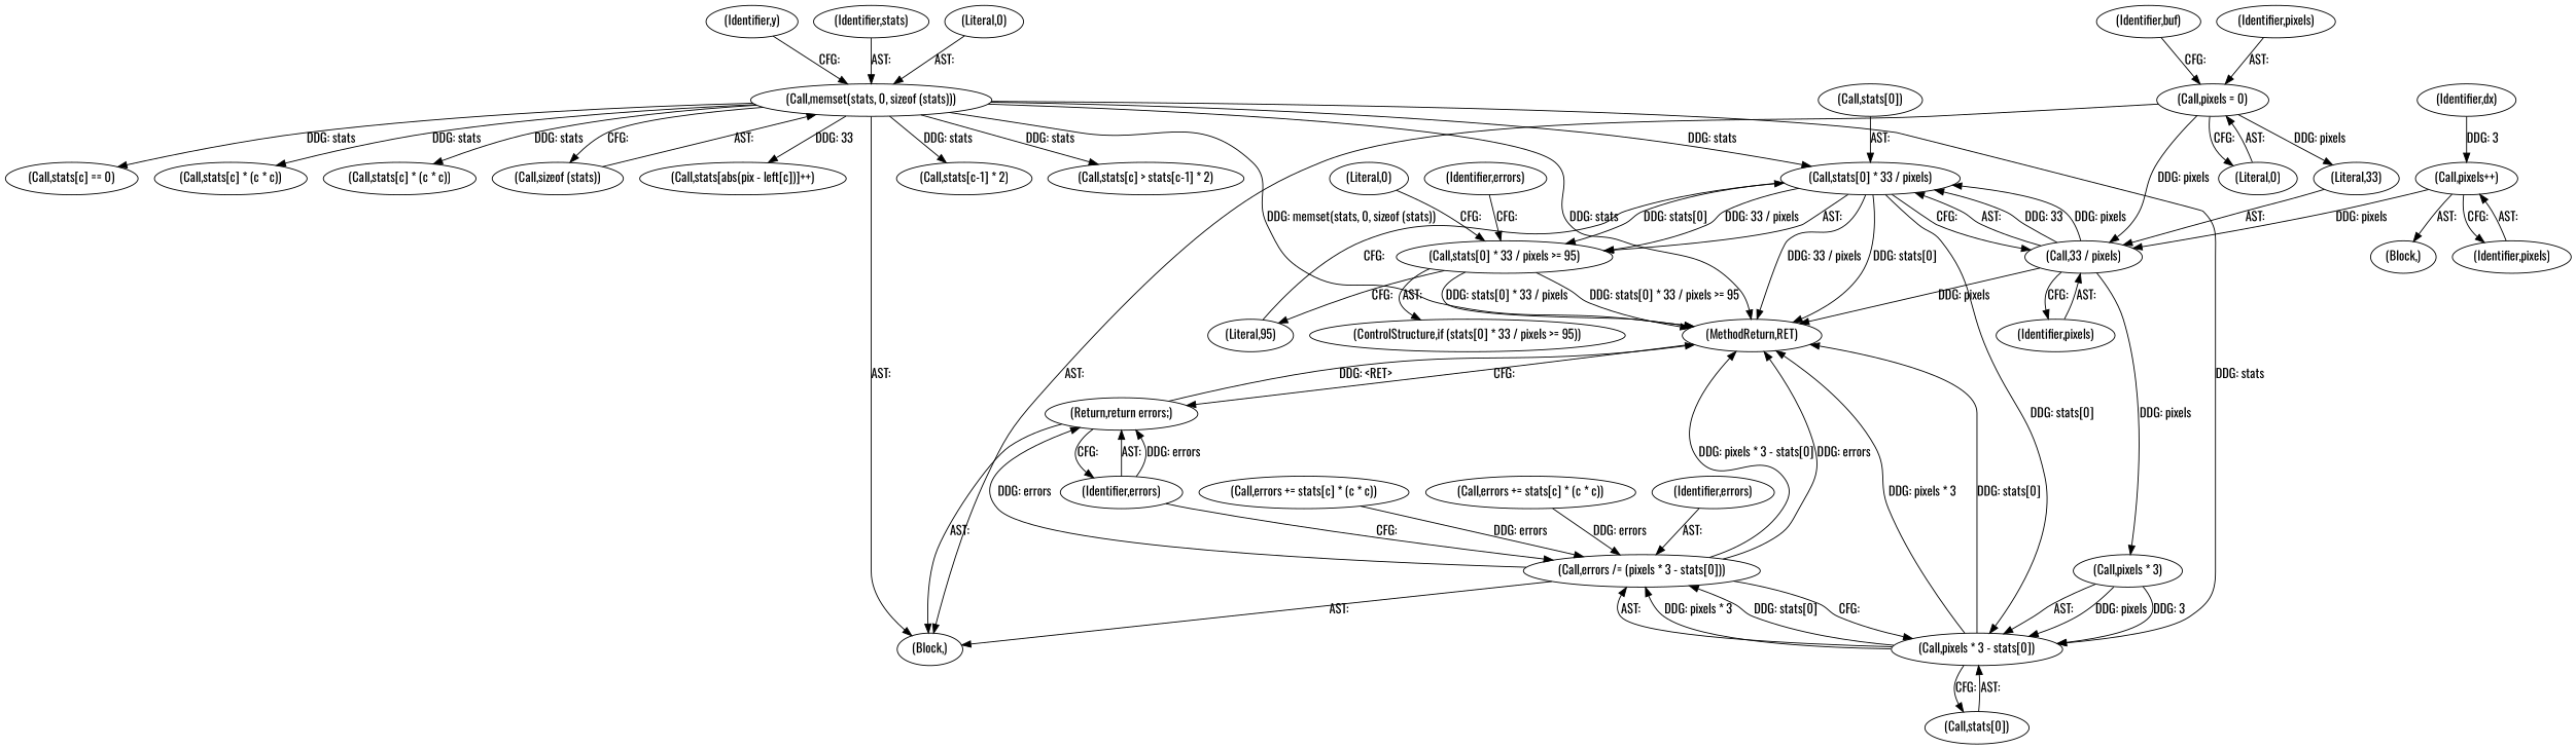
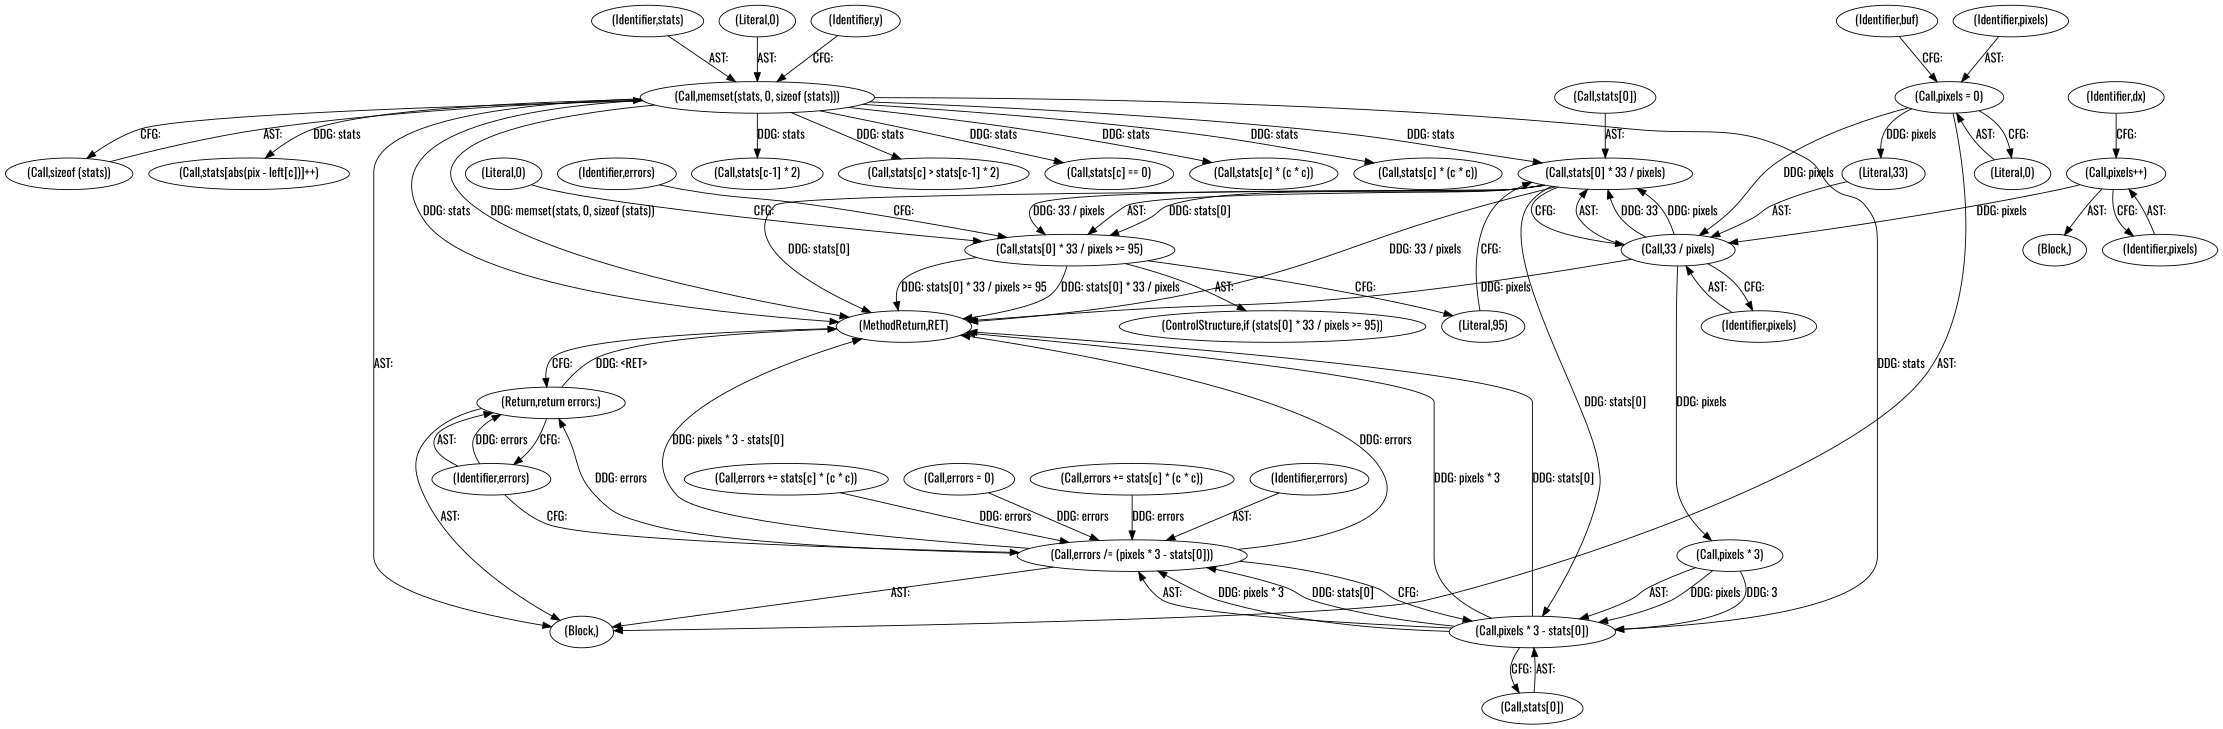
  digraph {
    fontname=Oswald
    node [fontname=Oswald]
    edge [fontname=Oswald]
    n1 [label="(Call,stats[0] * 33 / pixels)"]
    n2 [label="(Call,33 / pixels)"]
    n3 [label="(Call,stats[0] * 33 / pixels >= 95)"]
    n4 [label="(Call,pixels * 3 - stats[0])"]
    n5 [label="(MethodReturn,RET)"]
    n6 [label="(Call,pixels * 3)"]
    n7 [label="(Identifier,pixels)"]
    n8 [label="(ControlStructure,if (stats[0] * 33 / pixels >= 95))"]
    n9 [label="(Literal,95)"]
    n10 [label="(Call,errors /= (pixels * 3 - stats[0]))"]
    n11 [label="(Call,stats[0])"]
    n12 [label="(Return,return errors;)"]
    n13 [label="(Call,memset(stats, 0, sizeof (stats)))"]
    n14 [label="(Call,stats[c-1] * 2)"]
    n15 [label="(Call,stats[c] > stats[c-1] * 2)"]
    n16 [label="(Block,)"]
    n17 [label="(Call,stats[c] == 0)"]
    n18 [label="(Call,stats[c] * (c * c))"]
    n19 [label="(Call,stats[c] * (c * c))"]
    n20 [label="(Call,sizeof (stats))"]
    n21 [label="(Call,stats[abs(pix - left[c])]++)"]
    n22 [label="(Call,pixels++)"]
    n23 [label="(Block,)"]
    n24 [label="(Identifier,pixels)"]
    n25 [label="(Call,pixels = 0)"]
    n26 [label="(Literal,0)"]
    n27 [label="(Literal,33)"]
    n28 [label="(Identifier,errors)"]
    n29 [label="(Call,errors += stats[c] * (c * c))"]
+   n30 [label="(Call,errors = 0)"]
    n31 [label="(Identifier,dx)"]
    n32 [label="(Identifier,pixels)"]
    n33 [label="(Call,errors += stats[c] * (c * c))"]
    n34 [label="(Literal,0)"]
    n35 [label="(Identifier,buf)"]
    n36 [label="(Call,stats[0])"]
    n37 [label="(Identifier,errors)"]
    n38 [label="(Identifier,errors)"]
    n39 [label="(Identifier,stats)"]
    n40 [label="(Literal,0)"]
    n41 [label="(Identifier,y)"]
    n1 -> n2 [label="CFG: "]
    n1 -> n3 [label="AST: "]
    n1 -> n3 [label="DDG: stats[0]"]
    n1 -> n3 [label="DDG: 33 / pixels"]
    n1 -> n4 [label="DDG: stats[0]"]
    n1 -> n5 [label="DDG: 33 / pixels"]
    n1 -> n5 [label="DDG: stats[0]"]
    n2 -> n1 [label="AST: "]
    n2 -> n1 [label="DDG: 33"]
    n2 -> n1 [label="DDG: pixels"]
    n2 -> n5 [label="DDG: pixels"]
    n2 -> n6 [label="DDG: pixels"]
    n2 -> n7 [label="CFG: "]
    n3 -> n5 [label="DDG: stats[0] * 33 / pixels"]
    n3 -> n5 [label="DDG: stats[0] * 33 / pixels >= 95"]
    n3 -> n8 [label="AST: "]
    n3 -> n9 [label="CFG: "]
    n4 -> n5 [label="DDG: pixels * 3"]
    n4 -> n5 [label="DDG: stats[0]"]
    n4 -> n10 [label="AST: "]
    n4 -> n10 [label="DDG: pixels * 3"]
    n4 -> n10 [label="DDG: stats[0]"]
    n4 -> n11 [label="CFG: "]
    n5 -> n12 [label="CFG: "]
    n6 -> n4 [label="AST: "]
    n6 -> n4 [label="DDG: pixels"]
    n6 -> n4 [label="DDG: 3"]
    n7 -> n2 [label="AST: "]
    n9 -> n1 [label="CFG: "]
    n10 -> n4 [label="CFG: "]
    n10 -> n5 [label="DDG: pixels * 3 - stats[0]"]
    n10 -> n5 [label="DDG: errors"]
    n10 -> n12 [label="DDG: errors"]
    n10 -> n16 [label="AST: "]
    n11 -> n4 [label="AST: "]
    n12 -> n5 [label="DDG: <RET>"]
    n12 -> n16 [label="AST: "]
    n12 -> n28 [label="CFG: "]
    n13 -> n1 [label="DDG: stats"]
    n13 -> n4 [label="DDG: stats"]
    n13 -> n5 [label="DDG: memset(stats, 0, sizeof (stats))"]
    n13 -> n5 [label="DDG: stats"]
    n13 -> n14 [label="DDG: stats"]
    n13 -> n15 [label="DDG: stats"]
    n13 -> n16 [label="AST: "]
    n13 -> n17 [label="DDG: stats"]
    n13 -> n18 [label="DDG: stats"]
    n13 -> n19 [label="DDG: stats"]
    n13 -> n20 [label="CFG: "]
-   n13 -> n21 [label="DDG: 33"]
+   n13 -> n21 [label="DDG: stats"]
    n20 -> n13 [label="AST: "]
    n22 -> n2 [label="DDG: pixels"]
    n22 -> n23 [label="AST: "]
    n22 -> n24 [label="CFG: "]
    n24 -> n22 [label="AST: "]
    n25 -> n2 [label="DDG: pixels"]
    n25 -> n16 [label="AST: "]
    n25 -> n26 [label="CFG: "]
    n25 -> n27 [label="DDG: pixels"]
    n26 -> n25 [label="AST: "]
    n27 -> n2 [label="AST: "]
    n28 -> n10 [label="CFG: "]
    n28 -> n12 [label="AST: "]
    n28 -> n12 [label="DDG: errors"]
    n29 -> n10 [label="DDG: errors"]
-   n31 -> n22 [label="DDG: 3"]
+   n30 -> n10 [label="DDG: errors"]
+   n31 -> n22 [label="CFG: "]
    n32 -> n25 [label="AST: "]
    n33 -> n10 [label="DDG: errors"]
    n34 -> n3 [label="CFG: "]
    n35 -> n25 [label="CFG: "]
    n36 -> n1 [label="AST: "]
    n37 -> n3 [label="CFG: "]
    n38 -> n10 [label="AST: "]
    n39 -> n13 [label="AST: "]
    n40 -> n13 [label="AST: "]
    n41 -> n13 [label="CFG: "]
  }
